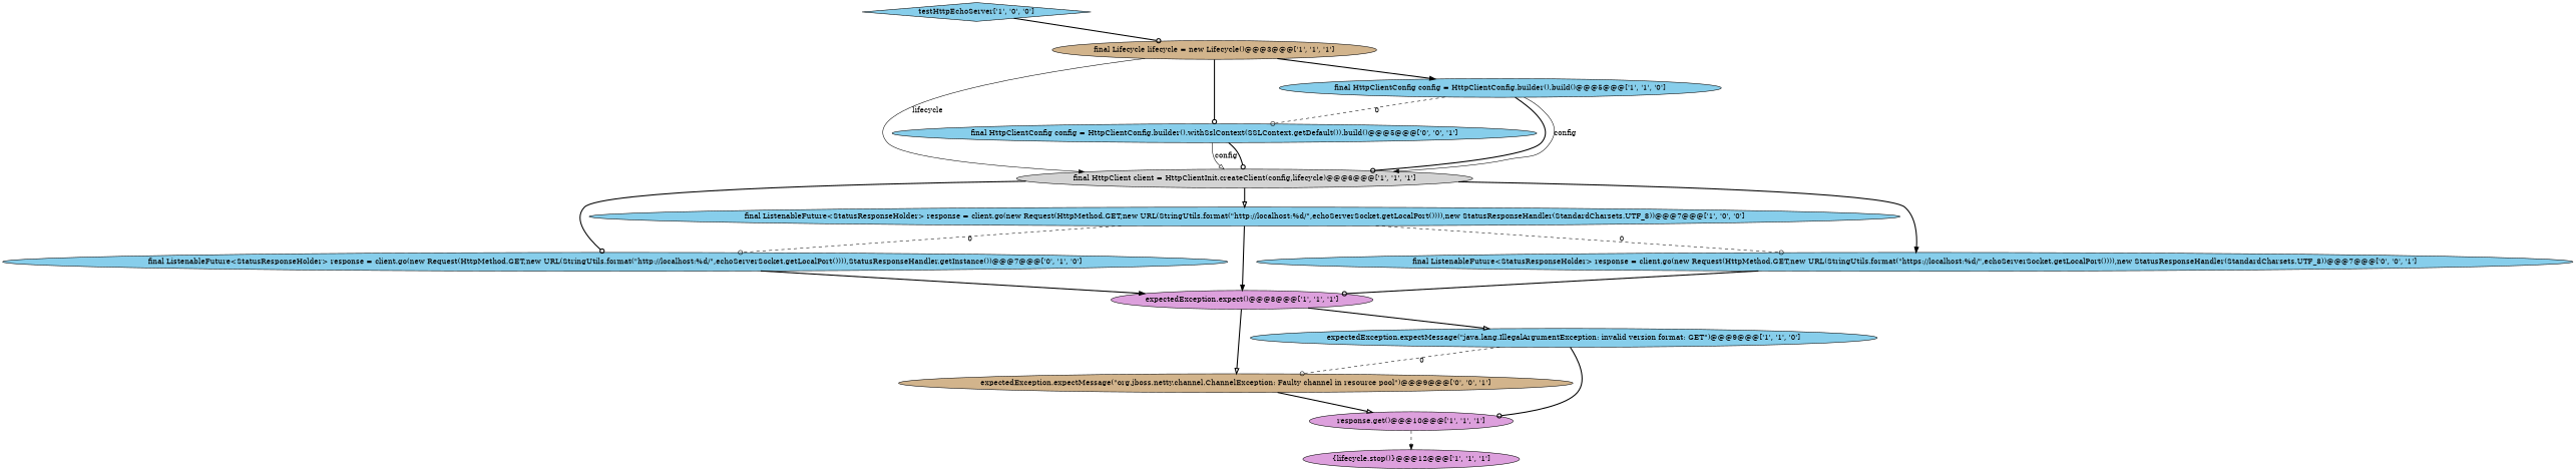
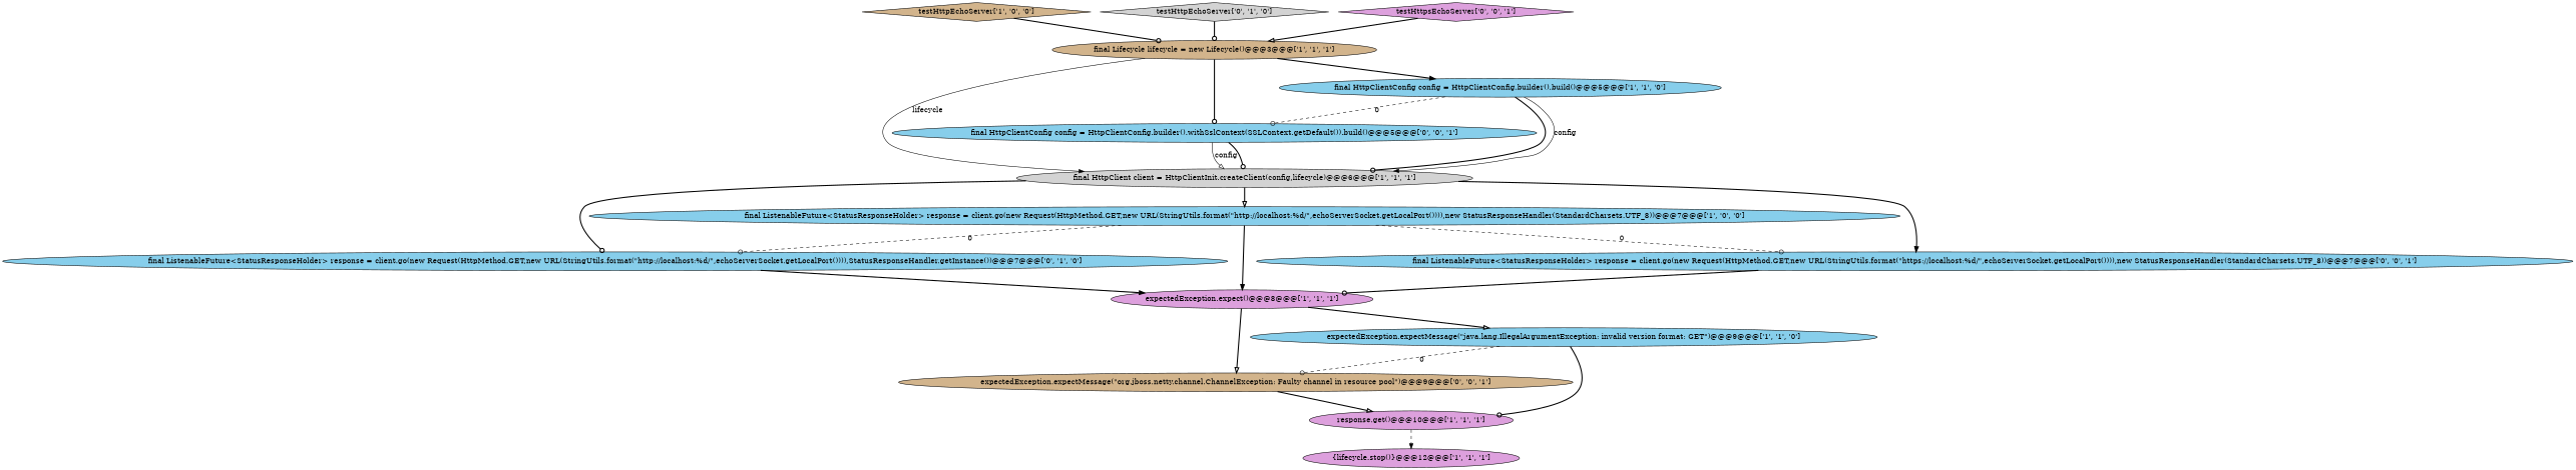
  digraph {
    node [fillcolor=skyblue shape=ellipse style=filled]
    edge [arrowhead=odot style=bold]
    n1 [fillcolor=tan label="final Lifecycle lifecycle = new Lifecycle()@@@3@@@['1', '1', '1']"]
    n2 [label="final HttpClientConfig config = HttpClientConfig.builder().withSslContext(SSLContext.getDefault()).build()@@@5@@@['0', '0', '1']"]
    n3 [label="final HttpClientConfig config = HttpClientConfig.builder().build()@@@5@@@['1', '1', '0']"]
    n4 [fillcolor=lightgrey label="final HttpClient client = HttpClientInit.createClient(config,lifecycle)@@@6@@@['1', '1', '1']"]
    n5 [label="final ListenableFuture<StatusResponseHolder> response = client.go(new Request(HttpMethod.GET,new URL(StringUtils.format(\"http://localhost:%d/\",echoServerSocket.getLocalPort()))),StatusResponseHandler.getInstance())@@@7@@@['0', '1', '0']"]
    n6 [label="final ListenableFuture<StatusResponseHolder> response = client.go(new Request(HttpMethod.GET,new URL(StringUtils.format(\"http://localhost:%d/\",echoServerSocket.getLocalPort()))),new StatusResponseHandler(StandardCharsets.UTF_8))@@@7@@@['1', '0', '0']"]
    n7 [label="final ListenableFuture<StatusResponseHolder> response = client.go(new Request(HttpMethod.GET,new URL(StringUtils.format(\"https://localhost:%d/\",echoServerSocket.getLocalPort()))),new StatusResponseHandler(StandardCharsets.UTF_8))@@@7@@@['0', '0', '1']"]
-   n8 [label="testHttpEchoServer['1', '0', '0']" shape=diamond]
+   n8 [fillcolor=tan label="testHttpEchoServer['1', '0', '0']" shape=diamond]
    n9 [fillcolor=plum label="expectedException.expect()@@@8@@@['1', '1', '1']"]
    n10 [fillcolor=tan label="expectedException.expectMessage(\"org.jboss.netty.channel.ChannelException: Faulty channel in resource pool\")@@@9@@@['0', '0', '1']"]
    n11 [label="expectedException.expectMessage(\"java.lang.IllegalArgumentException: invalid version format: GET\")@@@9@@@['1', '1', '0']"]
    n12 [fillcolor=plum label="response.get()@@@10@@@['1', '1', '1']"]
+   n13 [fillcolor=lightgrey label="testHttpEchoServer['0', '1', '0']" shape=diamond]
    n14 [fillcolor=plum label="{lifecycle.stop()}@@@12@@@['1', '1', '1']"]
+   n15 [fillcolor=plum label="testHttpsEchoServer['0', '0', '1']" shape=diamond]
    n1 -> n2
    n1 -> n3 [arrowhead=normal]
    n1 -> n4 [arrowhead=normal label=lifecycle style=solid]
    n2 -> n4 [arrowhead=onormal label=config style=solid]
    n2 -> n4
    n3 -> n2 [label=0 style=dashed]
    n3 -> n4
    n3 -> n4 [arrowhead=normal label=config style=solid]
    n4 -> n5
    n4 -> n6 [arrowhead=onormal]
    n4 -> n7 [arrowhead=normal]
    n5 -> n9 [arrowhead=normal]
    n6 -> n5 [label=0 style=dashed]
    n6 -> n7 [label=0 style=dashed]
    n6 -> n9 [arrowhead=normal]
    n7 -> n9
    n8 -> n1
    n9 -> n10 [arrowhead=onormal]
    n9 -> n11 [arrowhead=onormal]
    n10 -> n12 [arrowhead=onormal]
    n11 -> n10 [label=0 style=dashed]
    n11 -> n12
    n12 -> n14 [arrowhead=normal style=dashed]
+   n13 -> n1
+   n15 -> n1 [arrowhead=onormal]
  }
